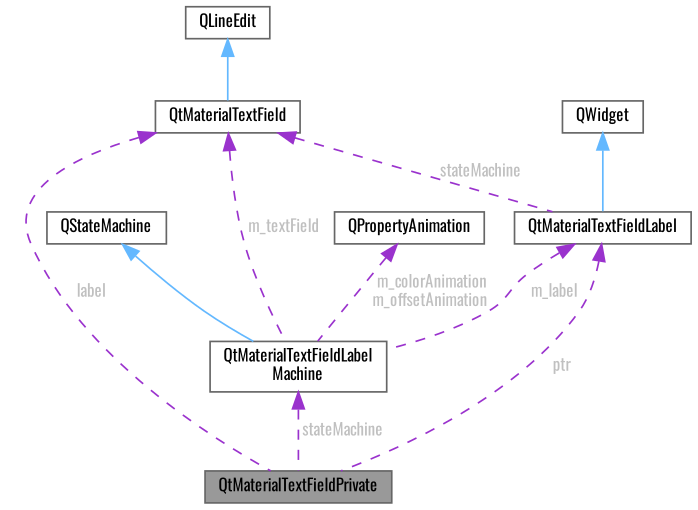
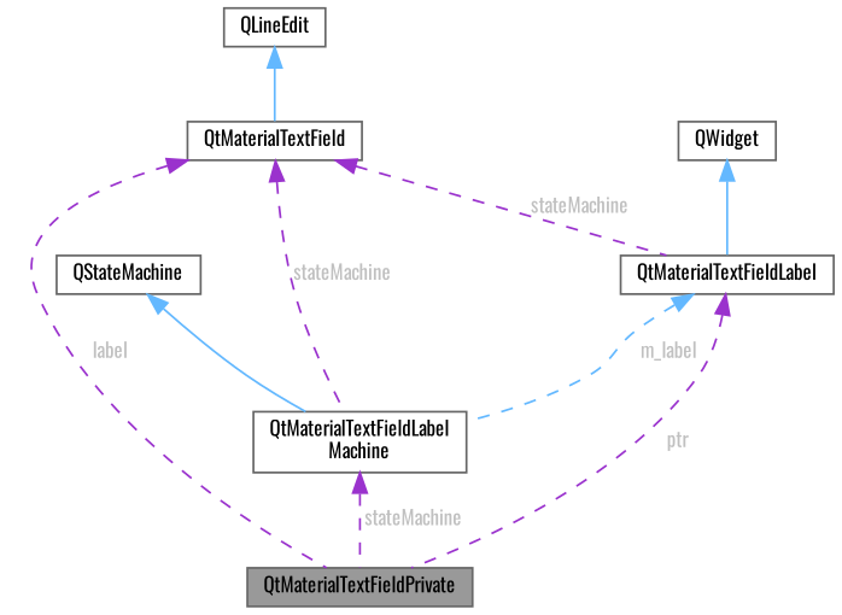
  digraph {
    fontname=Oswald
    node [color=gray40 fillcolor=white fontname=Oswald fontsize=10 shape=box style=filled]
    edge [color=darkorchid3 dir=back fontcolor=grey fontname=Oswald fontsize=10 labelfontname=Helvetica labelfontsize=10 style=dashed]
    n1 [fillcolor=grey60 fontcolor=black height=0.2 label=QtMaterialTextFieldPrivate width=0.4]
    n2 [height=0.2 label=QtMaterialTextField width=0.4]
    n3 [height=0.2 label="QtMaterialTextFieldLabel\lMachine" width=0.4]
    n4 [height=0.2 label=QtMaterialTextFieldLabel width=0.4]
    n5 [height=0.2 label=QLineEdit width=0.4]
    n6 [height=0.2 label=QStateMachine width=0.4]
    n7 [height=0.2 label=QWidget width=0.4]
-   n8 [height=0.2 label=QPropertyAnimation width=0.4]
    n2 -> n1 [label=" label"]
-   n2 -> n3 [label=" m_textField"]
+   n2 -> n3 [label=" stateMachine"]
    n2 -> n4 [label=" stateMachine"]
    n3 -> n1 [label=" stateMachine"]
    n4 -> n1 [label=" ptr"]
-   n4 -> n3 [label=" m_label"]
+   n4 -> n3 [color=steelblue1 label=" m_label"]
    n5 -> n2 [color=steelblue1 style=solid fontcolor=""]
    n6 -> n3 [color=steelblue1 style=solid fontcolor=""]
    n7 -> n4 [color=steelblue1 style=solid fontcolor=""]
-   n8 -> n3 [label=" m_colorAnimation\nm_offsetAnimation"]
  }
